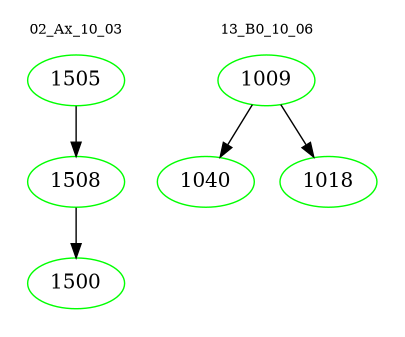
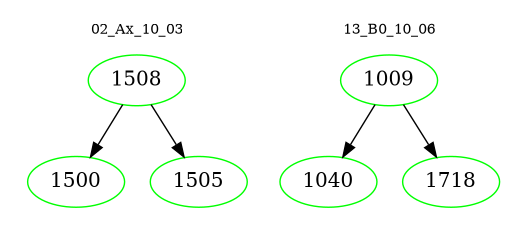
  digraph {
    node [color=green]
    edge [color=black]
    n1 [label=1508]
    n2 [label=1500]
    n3 [label=1505]
    n4 [label=1009]
    n5 [label=1040]
-   n6 [label=1018]
+   n6 [label=1718]
    subgraph cluster_1 {
      color=white
      fontsize=10
      label="02_Ax_10_03"
      n1
      n2
      n3
    }
    subgraph cluster_2 {
      color=white
      fontsize=10
      label="13_B0_10_06"
      n4
      n5
      n6
    }
    n1 -> n2
-   n3 -> n1
+   n1 -> n3
    n4 -> n5
    n4 -> n6
  }
